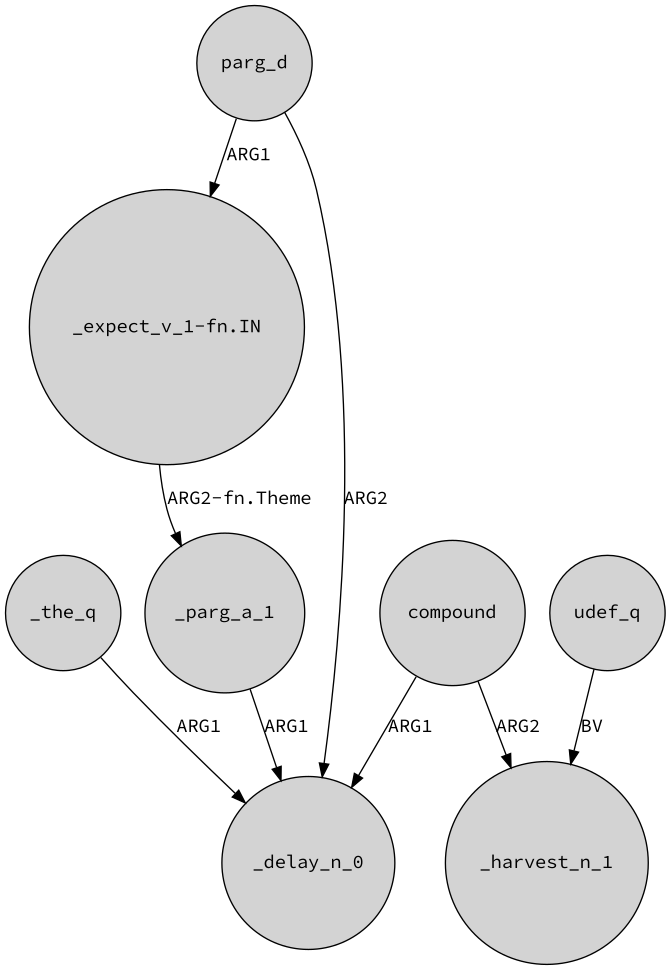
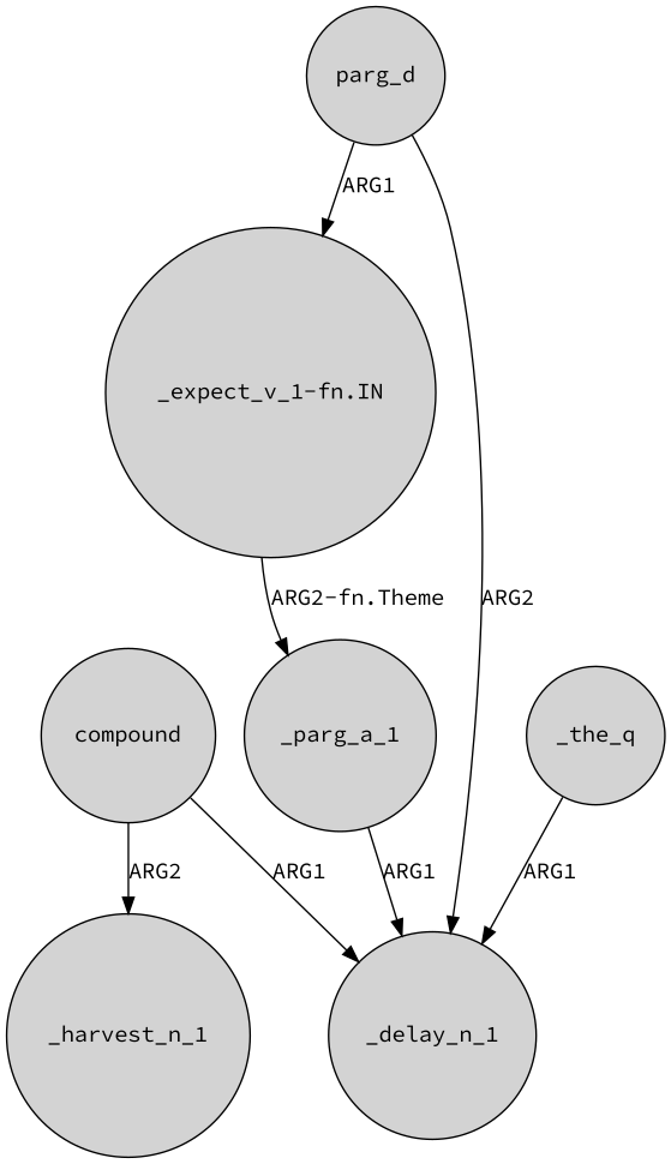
  digraph {
    fontname="Source Code Pro"
    node [fontname="Source Code Pro" shape=circle style=filled]
    edge [fontname="Source Code Pro"]
    n1 [label=_parg_a_1]
    "_expect_v_1-fn.IN"
-   _delay_n_1 [label=_delay_n_0]
+   _delay_n_1
    _the_q
    compound
    _harvest_n_1
    parg_d
-   udef_q
    n1 -> _delay_n_1 [label=ARG1]
    "_expect_v_1-fn.IN" -> n1 [label="ARG2-fn.Theme"]
    _the_q -> _delay_n_1 [label=ARG1]
    compound -> _delay_n_1 [label=ARG1]
    compound -> _harvest_n_1 [label=ARG2]
    parg_d -> "_expect_v_1-fn.IN" [label=ARG1]
    parg_d -> _delay_n_1 [label=ARG2]
-   udef_q -> _harvest_n_1 [label=BV]
  }
